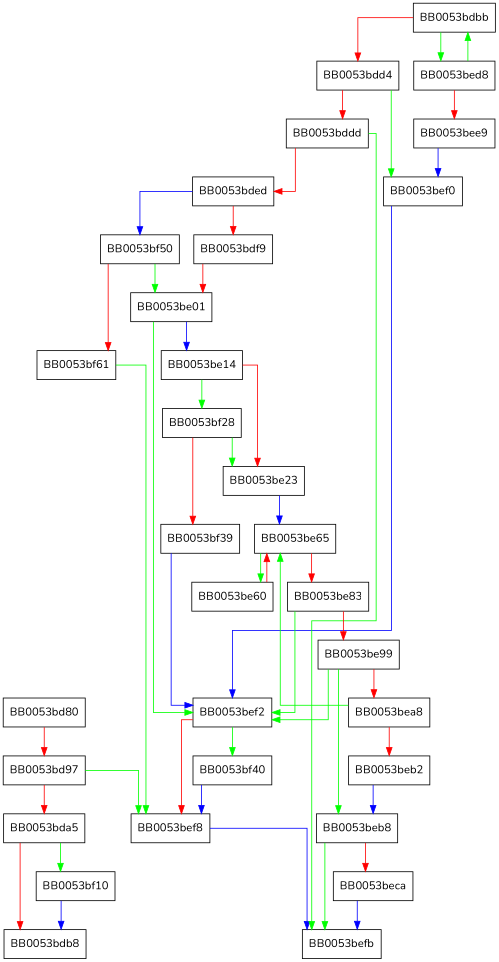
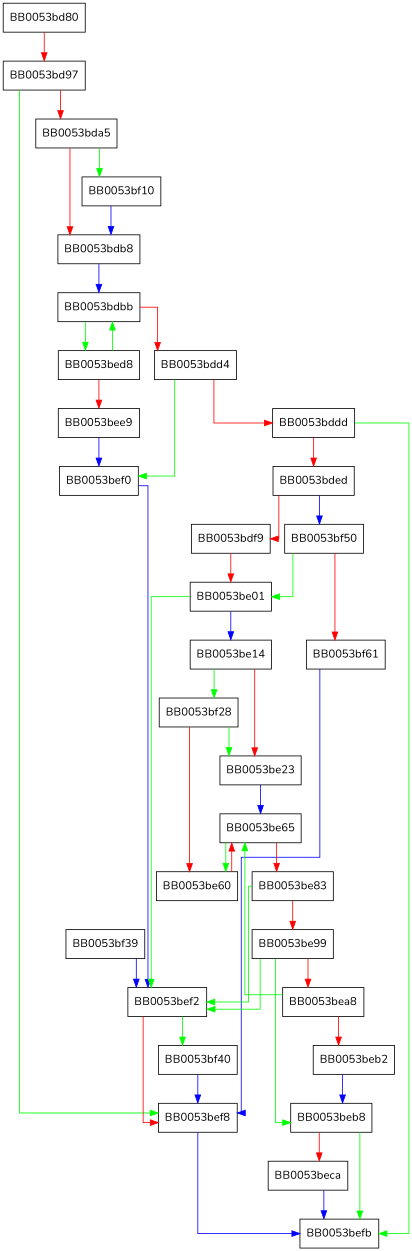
  digraph {
    fontname=Nunito
    splines=ortho
    node [fontname=Nunito shape=box]
    edge [color=red fontname=Nunito]
    BB0053bd80
    BB0053bd97
    BB0053bef8
    BB0053befb
    BB0053bda5
    BB0053bf10
    BB0053bdb8
    BB0053bdbb
    BB0053bed8
    BB0053bdd4
    BB0053bee9
    BB0053bef0
    BB0053bddd
    BB0053bef2
    BB0053bded
    BB0053bf40
    BB0053bf50
    BB0053bdf9
    BB0053be01
    BB0053bf61
    BB0053be14
    BB0053bf28
    BB0053be23
    BB0053bf39
    BB0053be65
    BB0053be60
    BB0053be83
    BB0053be99
    BB0053beb8
    BB0053beca
    BB0053bea8
    BB0053beb2
    BB0053bd80 -> BB0053bd97
    BB0053bd97 -> BB0053bef8 [color=green]
    BB0053bd97 -> BB0053bda5
    BB0053bef8 -> BB0053befb [color=blue]
    BB0053bda5 -> BB0053bf10 [color=green]
    BB0053bda5 -> BB0053bdb8
    BB0053bf10 -> BB0053bdb8 [color=blue]
+   BB0053bdb8 -> BB0053bdbb [color=blue]
    BB0053bdbb -> BB0053bed8 [color=green]
    BB0053bdbb -> BB0053bdd4
    BB0053bed8 -> BB0053bdbb [color=green]
    BB0053bed8 -> BB0053bee9
    BB0053bdd4 -> BB0053bef0 [color=green]
    BB0053bdd4 -> BB0053bddd
    BB0053bee9 -> BB0053bef0 [color=blue]
    BB0053bef0 -> BB0053bef2 [color=blue]
    BB0053bddd -> BB0053befb [color=green]
    BB0053bddd -> BB0053bded
    BB0053bef2 -> BB0053bef8
    BB0053bef2 -> BB0053bf40 [color=green]
    BB0053bded -> BB0053bf50 [color=blue]
    BB0053bded -> BB0053bdf9
    BB0053bf40 -> BB0053bef8 [color=blue]
    BB0053bf50 -> BB0053be01 [color=green]
    BB0053bf50 -> BB0053bf61
    BB0053bdf9 -> BB0053be01
    BB0053be01 -> BB0053bef2 [color=green]
    BB0053be01 -> BB0053be14 [color=blue]
-   BB0053bf61 -> BB0053bef8 [color=green]
+   BB0053bf61 -> BB0053bef8 [color=blue]
    BB0053be14 -> BB0053bf28 [color=green]
    BB0053be14 -> BB0053be23
    BB0053bf28 -> BB0053be23 [color=green]
-   BB0053bf28 -> BB0053bf39
+   BB0053bf28 -> BB0053be60
    BB0053be23 -> BB0053be65 [color=blue]
    BB0053bf39 -> BB0053bef2 [color=blue]
    BB0053be65 -> BB0053be60 [color=green]
    BB0053be65 -> BB0053be83
    BB0053be60 -> BB0053be65
    BB0053be83 -> BB0053bef2 [color=green]
    BB0053be83 -> BB0053be99
    BB0053be99 -> BB0053bef2 [color=green]
    BB0053be99 -> BB0053beb8 [color=green]
    BB0053be99 -> BB0053bea8
    BB0053beb8 -> BB0053befb [color=green]
    BB0053beb8 -> BB0053beca
    BB0053beca -> BB0053befb [color=blue]
    BB0053bea8 -> BB0053be65 [color=green]
    BB0053bea8 -> BB0053beb2
    BB0053beb2 -> BB0053beb8 [color=blue]
  }
